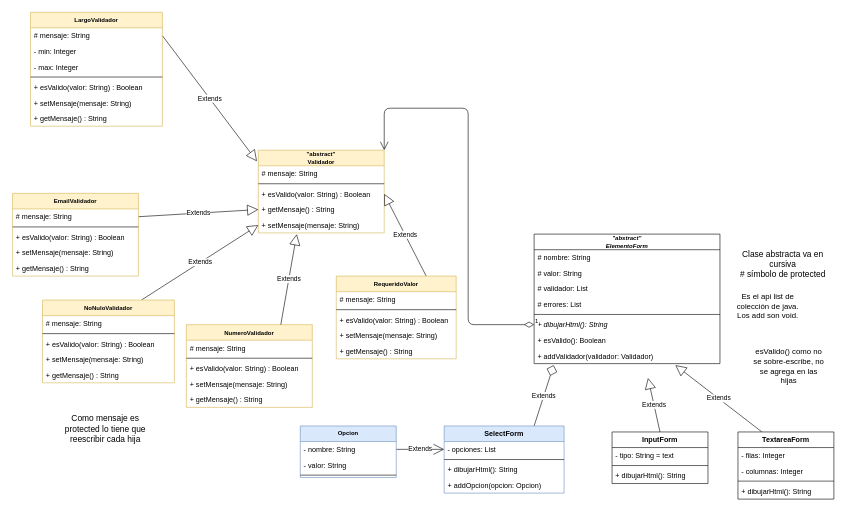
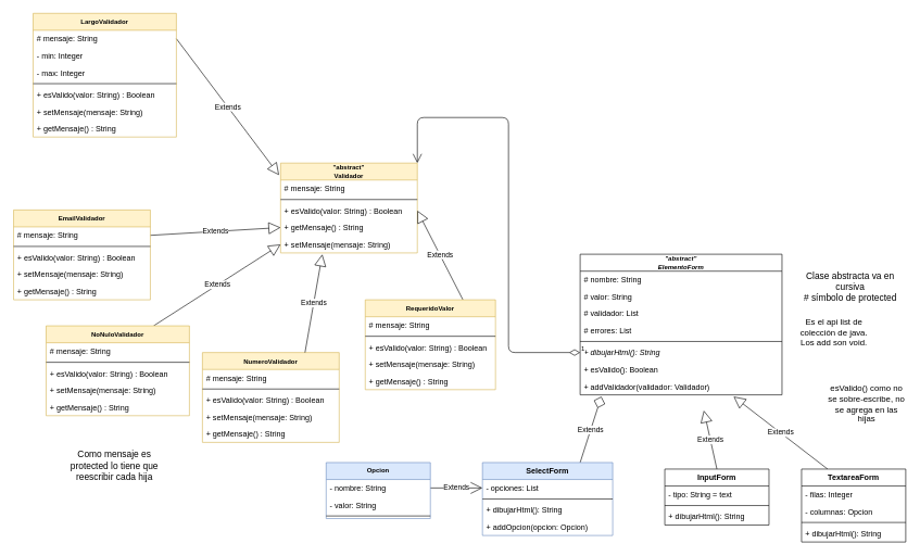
  <mxCell id="0" />
  <mxCell id="1" parent="0" />
  <mxCell id="2" value="Extends" style="endArrow=diamond;endSize=16;endFill=0;html=1;exitX=0.75;exitY=0;exitDx=0;exitDy=0;entryX=0.105;entryY=1.101;entryDx=0;entryDy=0;entryPerimeter=0;" edge="1" parent="1" source="31" target="25"><mxGeometry width="160" relative="1" as="geometry"><mxPoint x="910" y="640" as="sourcePoint" /><mxPoint x="1033.77" y="601.326" as="targetPoint" /></mxGeometry></mxCell>
  <mxCell id="3" value="Extends" style="endArrow=block;endSize=16;endFill=0;html=1;exitX=0.25;exitY=0;exitDx=0;exitDy=0;entryX=0.76;entryY=1.101;entryDx=0;entryDy=0;entryPerimeter=0;" edge="1" parent="1" source="10" target="25"><mxGeometry width="160" relative="1" as="geometry"><mxPoint x="940" y="449" as="sourcePoint" /><mxPoint x="1151.86" y="600" as="targetPoint" /></mxGeometry></mxCell>
  <mxCell id="4" value="Extends" style="endArrow=block;endSize=16;endFill=0;html=1;exitX=0.5;exitY=0;exitDx=0;exitDy=0;" edge="1" parent="1" source="6"><mxGeometry width="160" relative="1" as="geometry"><mxPoint x="950" y="459" as="sourcePoint" /><mxPoint x="1080" y="630" as="targetPoint" /></mxGeometry></mxCell>
  <mxCell id="5" value="&lt;font style=&quot;font-size: 14px&quot;&gt;Clase abstracta va en cursiva&lt;br&gt;# símbolo de protected&lt;/font&gt;" style="text;html=1;strokeColor=none;fillColor=none;align=center;verticalAlign=middle;whiteSpace=wrap;rounded=0;" vertex="1" parent="1"><mxGeometry x="1220" y="410" width="170" height="60" as="geometry" /></mxCell>
  <mxCell id="6" value="InputForm" style="swimlane;fontStyle=1;align=center;verticalAlign=top;childLayout=stackLayout;horizontal=1;startSize=26;horizontalStack=0;resizeParent=1;resizeParentMax=0;resizeLast=0;collapsible=1;marginBottom=0;" vertex="1" parent="1"><mxGeometry x="1020" y="720" width="160" height="86" as="geometry" /></mxCell>
  <mxCell id="7" value="- tipo: String = text" style="text;strokeColor=none;fillColor=none;align=left;verticalAlign=top;spacingLeft=4;spacingRight=4;overflow=hidden;rotatable=0;points=[[0,0.5],[1,0.5]];portConstraint=eastwest;" vertex="1" parent="6"><mxGeometry y="26" width="160" height="26" as="geometry" /></mxCell>
  <mxCell id="8" value="" style="line;strokeWidth=1;fillColor=none;align=left;verticalAlign=middle;spacingTop=-1;spacingLeft=3;spacingRight=3;rotatable=0;labelPosition=right;points=[];portConstraint=eastwest;" vertex="1" parent="6"><mxGeometry y="52" width="160" height="8" as="geometry" /></mxCell>
  <mxCell id="9" value="+ dibujarHtml(): String" style="text;strokeColor=none;fillColor=none;align=left;verticalAlign=top;spacingLeft=4;spacingRight=4;overflow=hidden;rotatable=0;points=[[0,0.5],[1,0.5]];portConstraint=eastwest;fontStyle=0" vertex="1" parent="6"><mxGeometry y="60" width="160" height="26" as="geometry" /></mxCell>
  <mxCell id="10" value="TextareaForm" style="swimlane;fontStyle=1;align=center;verticalAlign=top;childLayout=stackLayout;horizontal=1;startSize=26;horizontalStack=0;resizeParent=1;resizeParentMax=0;resizeLast=0;collapsible=1;marginBottom=0;" vertex="1" parent="1"><mxGeometry x="1230" y="720" width="160" height="112" as="geometry" /></mxCell>
  <mxCell id="11" value="- filas: Integer" style="text;strokeColor=none;fillColor=none;align=left;verticalAlign=top;spacingLeft=4;spacingRight=4;overflow=hidden;rotatable=0;points=[[0,0.5],[1,0.5]];portConstraint=eastwest;" vertex="1" parent="10"><mxGeometry y="26" width="160" height="26" as="geometry" /></mxCell>
- <mxCell id="12" value="- columnas: Integer" style="text;strokeColor=none;fillColor=none;align=left;verticalAlign=top;spacingLeft=4;spacingRight=4;overflow=hidden;rotatable=0;points=[[0,0.5],[1,0.5]];portConstraint=eastwest;" vertex="1" parent="10"><mxGeometry y="52" width="160" height="26" as="geometry" /></mxCell>
+ <mxCell id="12" value="- columnas: Opcion" style="text;strokeColor=none;fillColor=none;align=left;verticalAlign=top;spacingLeft=4;spacingRight=4;overflow=hidden;rotatable=0;points=[[0,0.5],[1,0.5]];portConstraint=eastwest;" vertex="1" parent="10"><mxGeometry y="52" width="160" height="26" as="geometry" /></mxCell>
  <mxCell id="13" value="" style="line;strokeWidth=1;fillColor=none;align=left;verticalAlign=middle;spacingTop=-1;spacingLeft=3;spacingRight=3;rotatable=0;labelPosition=right;points=[];portConstraint=eastwest;" vertex="1" parent="10"><mxGeometry y="78" width="160" height="8" as="geometry" /></mxCell>
  <mxCell id="14" value="+ dibujarHtml(): String" style="text;strokeColor=none;fillColor=none;align=left;verticalAlign=top;spacingLeft=4;spacingRight=4;overflow=hidden;rotatable=0;points=[[0,0.5],[1,0.5]];portConstraint=eastwest;fontStyle=0" vertex="1" parent="10"><mxGeometry y="86" width="160" height="26" as="geometry" /></mxCell>
  <mxCell id="15" value="&lt;font style=&quot;font-size: 13px&quot;&gt;Es el api list de colección de java.&lt;br&gt;Los add son void.&lt;br&gt;&lt;/font&gt;" style="text;html=1;strokeColor=none;fillColor=none;align=center;verticalAlign=middle;whiteSpace=wrap;rounded=0;fontSize=10;" vertex="1" parent="1"><mxGeometry x="1220" y="460" width="120" height="100" as="geometry" /></mxCell>
- <mxCell id="16" value="&lt;span style=&quot;font-size: 13px&quot;&gt;esValido() como no se sobre-escribe, no se agrega en las hijas&lt;/span&gt;" style="text;html=1;strokeColor=none;fillColor=none;align=center;verticalAlign=middle;whiteSpace=wrap;rounded=0;fontSize=10;" vertex="1" parent="1"><mxGeometry x="1255" y="570" width="120" height="80" as="geometry" /></mxCell>
+ <mxCell id="16" value="&lt;span style=&quot;font-size: 13px&quot;&gt;esValido() como no se sobre-escribe, no se agrega en las hijas&lt;/span&gt;" style="text;html=1;strokeColor=none;fillColor=none;align=center;verticalAlign=middle;whiteSpace=wrap;rounded=0;fontSize=10;" vertex="1" parent="1"><mxGeometry x="1270" y="580" width="120" height="80" as="geometry" /></mxCell>
  <mxCell id="17" value="&quot;abstract&quot;&#10;ElementoForm" style="swimlane;fontStyle=3;align=center;verticalAlign=middle;childLayout=stackLayout;horizontal=1;startSize=26;horizontalStack=0;resizeParent=1;resizeParentMax=0;resizeLast=0;collapsible=1;marginBottom=0;spacing=0;whiteSpace=wrap;fontSize=10;" vertex="1" parent="1"><mxGeometry x="890" width="310" height="216" as="geometry" y="390"><mxRectangle x="280" width="120" height="26" as="alternateBounds" /></mxGeometry></mxCell>
  <mxCell id="18" value="# nombre: String" style="text;strokeColor=none;fillColor=none;align=left;verticalAlign=top;spacingLeft=4;spacingRight=4;overflow=hidden;rotatable=0;points=[[0,0.5],[1,0.5]];portConstraint=eastwest;" vertex="1" parent="17"><mxGeometry y="26" width="310" height="26" as="geometry" /></mxCell>
  <mxCell id="19" value="# valor: String" style="text;strokeColor=none;fillColor=none;align=left;verticalAlign=top;spacingLeft=4;spacingRight=4;overflow=hidden;rotatable=0;points=[[0,0.5],[1,0.5]];portConstraint=eastwest;" vertex="1" parent="17"><mxGeometry y="52" width="310" height="26" as="geometry" /></mxCell>
  <mxCell id="20" value="# validador: List" style="text;strokeColor=none;fillColor=none;align=left;verticalAlign=top;spacingLeft=4;spacingRight=4;overflow=hidden;rotatable=0;points=[[0,0.5],[1,0.5]];portConstraint=eastwest;" vertex="1" parent="17"><mxGeometry y="78" width="310" height="26" as="geometry" /></mxCell>
  <mxCell id="21" value="# errores: List" style="text;strokeColor=none;fillColor=none;align=left;verticalAlign=top;spacingLeft=4;spacingRight=4;overflow=hidden;rotatable=0;points=[[0,0.5],[1,0.5]];portConstraint=eastwest;" vertex="1" parent="17"><mxGeometry y="104" width="310" height="26" as="geometry" /></mxCell>
  <mxCell id="22" value="" style="line;strokeWidth=1;fillColor=none;align=left;verticalAlign=middle;spacingTop=-1;spacingLeft=3;spacingRight=3;rotatable=0;labelPosition=right;points=[];portConstraint=eastwest;" vertex="1" parent="17"><mxGeometry y="130" width="310" height="8" as="geometry" /></mxCell>
  <mxCell id="23" value="+ dibujarHtml(): String" style="text;strokeColor=none;fillColor=none;align=left;verticalAlign=top;spacingLeft=4;spacingRight=4;overflow=hidden;rotatable=0;points=[[0,0.5],[1,0.5]];portConstraint=eastwest;fontStyle=2" vertex="1" parent="17"><mxGeometry y="138" width="310" height="26" as="geometry" /></mxCell>
  <mxCell id="24" value="+ esValido(): Boolean" style="text;strokeColor=none;fillColor=none;align=left;verticalAlign=top;spacingLeft=4;spacingRight=4;overflow=hidden;rotatable=0;points=[[0,0.5],[1,0.5]];portConstraint=eastwest;fontStyle=0" vertex="1" parent="17"><mxGeometry y="164" width="310" height="26" as="geometry" /></mxCell>
  <mxCell id="25" value="+ addValidador(validador: Validador)" style="text;strokeColor=none;fillColor=none;align=left;verticalAlign=top;spacingLeft=4;spacingRight=4;overflow=hidden;rotatable=0;points=[[0,0.5],[1,0.5]];portConstraint=eastwest;fontStyle=0" vertex="1" parent="17"><mxGeometry y="190" width="310" height="26" as="geometry" /></mxCell>
  <mxCell id="26" value="Extends" style="endArrow=open;endSize=16;endFill=0;html=1;exitX=1;exitY=0.5;exitDx=0;exitDy=0;entryX=0;entryY=0.5;entryDx=0;entryDy=0;" edge="1" parent="1" source="28" target="32"><mxGeometry width="160" relative="1" as="geometry"><mxPoint x="920" y="710" as="sourcePoint" /><mxPoint x="932.55" y="618.626" as="targetPoint" /></mxGeometry></mxCell>
  <mxCell id="27" value="Opcion" style="swimlane;fontStyle=1;align=center;verticalAlign=top;childLayout=stackLayout;horizontal=1;startSize=26;horizontalStack=0;resizeParent=1;resizeParentMax=0;resizeLast=0;collapsible=1;marginBottom=0;fontSize=10;fillColor=#dae8fc;strokeColor=#6c8ebf;" vertex="1" parent="1"><mxGeometry x="500" y="710" width="160" height="86" as="geometry" /></mxCell>
  <mxCell id="28" value="- nombre: String" style="text;strokeColor=none;fillColor=none;align=left;verticalAlign=top;spacingLeft=4;spacingRight=4;overflow=hidden;rotatable=0;points=[[0,0.5],[1,0.5]];portConstraint=eastwest;" vertex="1" parent="27"><mxGeometry y="26" width="160" height="26" as="geometry" /></mxCell>
  <mxCell id="29" value="- valor: String" style="text;strokeColor=none;fillColor=none;align=left;verticalAlign=top;spacingLeft=4;spacingRight=4;overflow=hidden;rotatable=0;points=[[0,0.5],[1,0.5]];portConstraint=eastwest;" vertex="1" parent="27"><mxGeometry y="52" width="160" height="26" as="geometry" /></mxCell>
  <mxCell id="30" value="" style="line;strokeWidth=1;fillColor=none;align=left;verticalAlign=middle;spacingTop=-1;spacingLeft=3;spacingRight=3;rotatable=0;labelPosition=right;points=[];portConstraint=eastwest;" vertex="1" parent="27"><mxGeometry y="78" width="160" height="8" as="geometry" /></mxCell>
  <mxCell id="31" value="SelectForm" style="swimlane;fontStyle=1;align=center;verticalAlign=top;childLayout=stackLayout;horizontal=1;startSize=26;horizontalStack=0;resizeParent=1;resizeParentMax=0;resizeLast=0;collapsible=1;marginBottom=0;fillColor=#dae8fc;strokeColor=#6c8ebf;" vertex="1" parent="1"><mxGeometry x="740" y="710" width="200" height="112" as="geometry" /></mxCell>
  <mxCell id="32" value="- opciones: List" style="text;strokeColor=none;fillColor=none;align=left;verticalAlign=top;spacingLeft=4;spacingRight=4;overflow=hidden;rotatable=0;points=[[0,0.5],[1,0.5]];portConstraint=eastwest;" vertex="1" parent="31"><mxGeometry y="26" width="200" height="26" as="geometry" /></mxCell>
  <mxCell id="33" value="" style="line;strokeWidth=1;fillColor=none;align=left;verticalAlign=middle;spacingTop=-1;spacingLeft=3;spacingRight=3;rotatable=0;labelPosition=right;points=[];portConstraint=eastwest;" vertex="1" parent="31"><mxGeometry y="52" width="200" height="8" as="geometry" /></mxCell>
  <mxCell id="34" value="+ dibujarHtml(): String" style="text;strokeColor=none;fillColor=none;align=left;verticalAlign=top;spacingLeft=4;spacingRight=4;overflow=hidden;rotatable=0;points=[[0,0.5],[1,0.5]];portConstraint=eastwest;fontStyle=0" vertex="1" parent="31"><mxGeometry y="60" width="200" height="26" as="geometry" /></mxCell>
  <mxCell id="35" value="+ addOpcion(opcion: Opcion)" style="text;strokeColor=none;fillColor=none;align=left;verticalAlign=top;spacingLeft=4;spacingRight=4;overflow=hidden;rotatable=0;points=[[0,0.5],[1,0.5]];portConstraint=eastwest;fontStyle=0" vertex="1" parent="31"><mxGeometry y="86" width="200" height="26" as="geometry" /></mxCell>
  <mxCell id="36" value="1" style="endArrow=open;html=1;endSize=12;startArrow=diamondThin;startSize=14;startFill=0;edgeStyle=orthogonalEdgeStyle;align=left;verticalAlign=bottom;fontSize=10;entryX=1;entryY=0;entryDx=0;entryDy=0;exitX=0;exitY=0.5;exitDx=0;exitDy=0;" edge="1" parent="1" source="23" target="37"><mxGeometry x="-1" y="3" relative="1" as="geometry"><mxPoint x="570" y="1005" as="sourcePoint" /><mxPoint x="920" y="975" as="targetPoint" /><Array as="points"><mxPoint x="780" y="541" /><mxPoint x="780" y="180" /><mxPoint x="640" y="180" /></Array></mxGeometry></mxCell>
  <mxCell id="37" value="&quot;abstract&quot;&#10;Validador" style="swimlane;fontStyle=1;align=center;verticalAlign=middle;childLayout=stackLayout;horizontal=1;startSize=26;horizontalStack=0;resizeParent=1;resizeParentMax=0;resizeLast=0;collapsible=1;marginBottom=0;fontSize=10;fillColor=#fff2cc;strokeColor=#d6b656;" vertex="1" parent="1"><mxGeometry x="430" y="250" width="210" height="138" as="geometry" /></mxCell>
  <mxCell id="38" value="# mensaje: String" style="text;strokeColor=none;fillColor=none;align=left;verticalAlign=top;spacingLeft=4;spacingRight=4;overflow=hidden;rotatable=0;points=[[0,0.5],[1,0.5]];portConstraint=eastwest;" vertex="1" parent="37"><mxGeometry y="26" width="210" height="26" as="geometry" /></mxCell>
  <mxCell id="39" value="" style="line;strokeWidth=1;fillColor=none;align=left;verticalAlign=middle;spacingTop=-1;spacingLeft=3;spacingRight=3;rotatable=0;labelPosition=right;points=[];portConstraint=eastwest;" vertex="1" parent="37"><mxGeometry y="52" width="210" height="8" as="geometry" /></mxCell>
  <mxCell id="40" value="+ esValido(valor: String) : Boolean" style="text;strokeColor=none;fillColor=none;align=left;verticalAlign=top;spacingLeft=4;spacingRight=4;overflow=hidden;rotatable=0;points=[[0,0.5],[1,0.5]];portConstraint=eastwest;" vertex="1" parent="37"><mxGeometry y="60" width="210" height="26" as="geometry" /></mxCell>
  <mxCell id="41" value="+ getMensaje() : String" style="text;strokeColor=none;fillColor=none;align=left;verticalAlign=top;spacingLeft=4;spacingRight=4;overflow=hidden;rotatable=0;points=[[0,0.5],[1,0.5]];portConstraint=eastwest;" vertex="1" parent="37"><mxGeometry y="86" width="210" height="26" as="geometry" /></mxCell>
  <mxCell id="42" value="+ setMensaje(mensaje: String)" style="text;strokeColor=none;fillColor=none;align=left;verticalAlign=top;spacingLeft=4;spacingRight=4;overflow=hidden;rotatable=0;points=[[0,0.5],[1,0.5]];portConstraint=eastwest;" vertex="1" parent="37"><mxGeometry y="112" width="210" height="26" as="geometry" /></mxCell>
  <mxCell id="43" value="Extends" style="endArrow=block;endSize=16;endFill=0;html=1;entryX=0;entryY=0.5;entryDx=0;entryDy=0;exitX=0.75;exitY=0;exitDx=0;exitDy=0;" edge="1" parent="1" source="61" target="42"><mxGeometry width="160" relative="1" as="geometry"><mxPoint x="900" y="720" as="sourcePoint" /><mxPoint x="932.55" y="618.626" as="targetPoint" /></mxGeometry></mxCell>
  <mxCell id="44" value="Extends" style="endArrow=block;endSize=16;endFill=0;html=1;entryX=1;entryY=0.5;entryDx=0;entryDy=0;exitX=0.75;exitY=0;exitDx=0;exitDy=0;" edge="1" parent="1" source="51" target="40"><mxGeometry width="160" relative="1" as="geometry"><mxPoint x="400" y="410" as="sourcePoint" /><mxPoint x="440" y="333" as="targetPoint" /></mxGeometry></mxCell>
  <mxCell id="45" value="NumeroValidador" style="swimlane;fontStyle=1;align=center;verticalAlign=middle;childLayout=stackLayout;horizontal=1;startSize=26;horizontalStack=0;resizeParent=1;resizeParentMax=0;resizeLast=0;collapsible=1;marginBottom=0;fontSize=10;fillColor=#fff2cc;strokeColor=#d6b656;" vertex="1" parent="1"><mxGeometry x="310" y="541" width="210" height="138" as="geometry" /></mxCell>
  <mxCell id="46" value="# mensaje: String" style="text;strokeColor=none;fillColor=none;align=left;verticalAlign=top;spacingLeft=4;spacingRight=4;overflow=hidden;rotatable=0;points=[[0,0.5],[1,0.5]];portConstraint=eastwest;" vertex="1" parent="45"><mxGeometry y="26" width="210" height="26" as="geometry" /></mxCell>
  <mxCell id="47" value="" style="line;strokeWidth=1;fillColor=none;align=left;verticalAlign=middle;spacingTop=-1;spacingLeft=3;spacingRight=3;rotatable=0;labelPosition=right;points=[];portConstraint=eastwest;" vertex="1" parent="45"><mxGeometry y="52" width="210" height="8" as="geometry" /></mxCell>
  <mxCell id="48" value="+ esValido(valor: String) : Boolean" style="text;strokeColor=none;fillColor=none;align=left;verticalAlign=top;spacingLeft=4;spacingRight=4;overflow=hidden;rotatable=0;points=[[0,0.5],[1,0.5]];portConstraint=eastwest;" vertex="1" parent="45"><mxGeometry y="60" width="210" height="26" as="geometry" /></mxCell>
  <mxCell id="49" value="+ setMensaje(mensaje: String)" style="text;strokeColor=none;fillColor=none;align=left;verticalAlign=top;spacingLeft=4;spacingRight=4;overflow=hidden;rotatable=0;points=[[0,0.5],[1,0.5]];portConstraint=eastwest;" vertex="1" parent="45"><mxGeometry y="86" width="210" height="26" as="geometry" /></mxCell>
  <mxCell id="50" value="+ getMensaje() : String" style="text;strokeColor=none;fillColor=none;align=left;verticalAlign=top;spacingLeft=4;spacingRight=4;overflow=hidden;rotatable=0;points=[[0,0.5],[1,0.5]];portConstraint=eastwest;" vertex="1" parent="45"><mxGeometry y="112" width="210" height="26" as="geometry" /></mxCell>
  <mxCell id="51" value="RequeridoValor" style="swimlane;fontStyle=1;align=center;verticalAlign=middle;childLayout=stackLayout;horizontal=1;startSize=26;horizontalStack=0;resizeParent=1;resizeParentMax=0;resizeLast=0;collapsible=1;marginBottom=0;fontSize=10;fillColor=#fff2cc;strokeColor=#d6b656;" vertex="1" parent="1"><mxGeometry x="560" y="460" width="200" height="138" as="geometry" /></mxCell>
  <mxCell id="52" value="# mensaje: String" style="text;strokeColor=none;fillColor=none;align=left;verticalAlign=top;spacingLeft=4;spacingRight=4;overflow=hidden;rotatable=0;points=[[0,0.5],[1,0.5]];portConstraint=eastwest;" vertex="1" parent="51"><mxGeometry y="26" width="200" height="26" as="geometry" /></mxCell>
  <mxCell id="53" value="" style="line;strokeWidth=1;fillColor=none;align=left;verticalAlign=middle;spacingTop=-1;spacingLeft=3;spacingRight=3;rotatable=0;labelPosition=right;points=[];portConstraint=eastwest;" vertex="1" parent="51"><mxGeometry y="52" width="200" height="8" as="geometry" /></mxCell>
  <mxCell id="54" value="+ esValido(valor: String) : Boolean" style="text;strokeColor=none;fillColor=none;align=left;verticalAlign=top;spacingLeft=4;spacingRight=4;overflow=hidden;rotatable=0;points=[[0,0.5],[1,0.5]];portConstraint=eastwest;" vertex="1" parent="51"><mxGeometry y="60" width="200" height="26" as="geometry" /></mxCell>
  <mxCell id="55" value="+ setMensaje(mensaje: String)" style="text;strokeColor=none;fillColor=none;align=left;verticalAlign=top;spacingLeft=4;spacingRight=4;overflow=hidden;rotatable=0;points=[[0,0.5],[1,0.5]];portConstraint=eastwest;" vertex="1" parent="51"><mxGeometry y="86" width="200" height="26" as="geometry" /></mxCell>
  <mxCell id="56" value="+ getMensaje() : String" style="text;strokeColor=none;fillColor=none;align=left;verticalAlign=top;spacingLeft=4;spacingRight=4;overflow=hidden;rotatable=0;points=[[0,0.5],[1,0.5]];portConstraint=eastwest;" vertex="1" parent="51"><mxGeometry y="112" width="200" height="26" as="geometry" /></mxCell>
  <mxCell id="57" value="Extends" style="endArrow=block;endSize=16;endFill=0;html=1;exitX=0.75;exitY=0;exitDx=0;exitDy=0;entryX=0.305;entryY=1.081;entryDx=0;entryDy=0;entryPerimeter=0;" edge="1" parent="1" source="45" target="42"><mxGeometry width="160" relative="1" as="geometry"><mxPoint x="230" y="394" as="sourcePoint" /><mxPoint x="477" y="450" as="targetPoint" /></mxGeometry></mxCell>
  <mxCell id="58" value="Extends" style="endArrow=block;endSize=16;endFill=0;html=1;entryX=-0.011;entryY=0.134;entryDx=0;entryDy=0;exitX=1;exitY=0.5;exitDx=0;exitDy=0;entryPerimeter=0;" edge="1" parent="1" source="74" target="37"><mxGeometry width="160" relative="1" as="geometry"><mxPoint x="250" y="325" as="sourcePoint" /><mxPoint x="440" y="333" as="targetPoint" /></mxGeometry></mxCell>
  <mxCell id="59" value="Extends" style="endArrow=block;endSize=16;endFill=0;html=1;entryX=0;entryY=0.5;entryDx=0;entryDy=0;exitX=1;exitY=0.5;exitDx=0;exitDy=0;" edge="1" parent="1" source="68" target="41"><mxGeometry width="160" relative="1" as="geometry"><mxPoint x="119.52" y="427.898" as="sourcePoint" /><mxPoint x="440" y="333" as="targetPoint" /></mxGeometry></mxCell>
  <mxCell id="60" value="&lt;span style=&quot;font-size: 14px&quot;&gt;Como mensaje es protected lo tiene que reescribir cada hija&lt;/span&gt;" style="text;html=1;strokeColor=none;fillColor=none;align=center;verticalAlign=middle;whiteSpace=wrap;rounded=0;" vertex="1" parent="1"><mxGeometry x="90" y="685" width="170" height="60" as="geometry" /></mxCell>
  <mxCell id="61" value="NoNuloValidador" style="swimlane;fontStyle=1;align=center;verticalAlign=middle;childLayout=stackLayout;horizontal=1;startSize=26;horizontalStack=0;resizeParent=1;resizeParentMax=0;resizeLast=0;collapsible=1;marginBottom=0;fontSize=10;fillColor=#fff2cc;strokeColor=#d6b656;" vertex="1" parent="1"><mxGeometry x="70" y="500" width="220" height="138" as="geometry" /></mxCell>
  <mxCell id="62" value="# mensaje: String" style="text;strokeColor=none;fillColor=none;align=left;verticalAlign=top;spacingLeft=4;spacingRight=4;overflow=hidden;rotatable=0;points=[[0,0.5],[1,0.5]];portConstraint=eastwest;" vertex="1" parent="61"><mxGeometry y="26" width="220" height="26" as="geometry" /></mxCell>
  <mxCell id="63" value="" style="line;strokeWidth=1;fillColor=none;align=left;verticalAlign=middle;spacingTop=-1;spacingLeft=3;spacingRight=3;rotatable=0;labelPosition=right;points=[];portConstraint=eastwest;" vertex="1" parent="61"><mxGeometry y="52" width="220" height="8" as="geometry" /></mxCell>
  <mxCell id="64" value="+ esValido(valor: String) : Boolean" style="text;strokeColor=none;fillColor=none;align=left;verticalAlign=top;spacingLeft=4;spacingRight=4;overflow=hidden;rotatable=0;points=[[0,0.5],[1,0.5]];portConstraint=eastwest;" vertex="1" parent="61"><mxGeometry y="60" width="220" height="26" as="geometry" /></mxCell>
  <mxCell id="65" value="+ setMensaje(mensaje: String)" style="text;strokeColor=none;fillColor=none;align=left;verticalAlign=top;spacingLeft=4;spacingRight=4;overflow=hidden;rotatable=0;points=[[0,0.5],[1,0.5]];portConstraint=eastwest;" vertex="1" parent="61"><mxGeometry y="86" width="220" height="26" as="geometry" /></mxCell>
  <mxCell id="66" value="+ getMensaje() : String" style="text;strokeColor=none;fillColor=none;align=left;verticalAlign=top;spacingLeft=4;spacingRight=4;overflow=hidden;rotatable=0;points=[[0,0.5],[1,0.5]];portConstraint=eastwest;" vertex="1" parent="61"><mxGeometry y="112" width="220" height="26" as="geometry" /></mxCell>
  <mxCell id="67" value="EmailValidador" style="swimlane;fontStyle=1;align=center;verticalAlign=middle;childLayout=stackLayout;horizontal=1;startSize=26;horizontalStack=0;resizeParent=1;resizeParentMax=0;resizeLast=0;collapsible=1;marginBottom=0;fontSize=10;fillColor=#fff2cc;strokeColor=#d6b656;" vertex="1" parent="1"><mxGeometry x="20" y="322" width="210" height="138" as="geometry" /></mxCell>
  <mxCell id="68" value="# mensaje: String" style="text;strokeColor=none;fillColor=none;align=left;verticalAlign=top;spacingLeft=4;spacingRight=4;overflow=hidden;rotatable=0;points=[[0,0.5],[1,0.5]];portConstraint=eastwest;" vertex="1" parent="67"><mxGeometry y="26" width="210" height="26" as="geometry" /></mxCell>
  <mxCell id="69" value="" style="line;strokeWidth=1;fillColor=none;align=left;verticalAlign=middle;spacingTop=-1;spacingLeft=3;spacingRight=3;rotatable=0;labelPosition=right;points=[];portConstraint=eastwest;" vertex="1" parent="67"><mxGeometry y="52" width="210" height="8" as="geometry" /></mxCell>
  <mxCell id="70" value="+ esValido(valor: String) : Boolean" style="text;strokeColor=none;fillColor=none;align=left;verticalAlign=top;spacingLeft=4;spacingRight=4;overflow=hidden;rotatable=0;points=[[0,0.5],[1,0.5]];portConstraint=eastwest;" vertex="1" parent="67"><mxGeometry y="60" width="210" height="26" as="geometry" /></mxCell>
  <mxCell id="71" value="+ setMensaje(mensaje: String)" style="text;strokeColor=none;fillColor=none;align=left;verticalAlign=top;spacingLeft=4;spacingRight=4;overflow=hidden;rotatable=0;points=[[0,0.5],[1,0.5]];portConstraint=eastwest;" vertex="1" parent="67"><mxGeometry y="86" width="210" height="26" as="geometry" /></mxCell>
  <mxCell id="72" value="+ getMensaje() : String" style="text;strokeColor=none;fillColor=none;align=left;verticalAlign=top;spacingLeft=4;spacingRight=4;overflow=hidden;rotatable=0;points=[[0,0.5],[1,0.5]];portConstraint=eastwest;" vertex="1" parent="67"><mxGeometry y="112" width="210" height="26" as="geometry" /></mxCell>
  <mxCell id="73" value="LargoValidador" style="swimlane;fontStyle=1;align=center;verticalAlign=middle;childLayout=stackLayout;horizontal=1;startSize=26;horizontalStack=0;resizeParent=1;resizeParentMax=0;resizeLast=0;collapsible=1;marginBottom=0;fontSize=10;fillColor=#fff2cc;strokeColor=#d6b656;" vertex="1" parent="1"><mxGeometry x="50" y="20" width="220" height="190" as="geometry" /></mxCell>
  <mxCell id="74" value="# mensaje: String" style="text;strokeColor=none;fillColor=none;align=left;verticalAlign=top;spacingLeft=4;spacingRight=4;overflow=hidden;rotatable=0;points=[[0,0.5],[1,0.5]];portConstraint=eastwest;" vertex="1" parent="73"><mxGeometry y="26" width="220" height="26" as="geometry" /></mxCell>
  <mxCell id="75" value="- min: Integer" style="text;strokeColor=none;fillColor=none;align=left;verticalAlign=top;spacingLeft=4;spacingRight=4;overflow=hidden;rotatable=0;points=[[0,0.5],[1,0.5]];portConstraint=eastwest;" vertex="1" parent="73"><mxGeometry y="52" width="220" height="26" as="geometry" /></mxCell>
  <mxCell id="76" value="- max: Integer" style="text;strokeColor=none;fillColor=none;align=left;verticalAlign=top;spacingLeft=4;spacingRight=4;overflow=hidden;rotatable=0;points=[[0,0.5],[1,0.5]];portConstraint=eastwest;" vertex="1" parent="73"><mxGeometry y="78" width="220" height="26" as="geometry" /></mxCell>
  <mxCell id="77" value="" style="line;strokeWidth=1;fillColor=none;align=left;verticalAlign=middle;spacingTop=-1;spacingLeft=3;spacingRight=3;rotatable=0;labelPosition=right;points=[];portConstraint=eastwest;" vertex="1" parent="73"><mxGeometry y="104" width="220" height="8" as="geometry" /></mxCell>
  <mxCell id="78" value="+ esValido(valor: String) : Boolean" style="text;strokeColor=none;fillColor=none;align=left;verticalAlign=top;spacingLeft=4;spacingRight=4;overflow=hidden;rotatable=0;points=[[0,0.5],[1,0.5]];portConstraint=eastwest;" vertex="1" parent="73"><mxGeometry y="112" width="220" height="26" as="geometry" /></mxCell>
  <mxCell id="79" value="+ setMensaje(mensaje: String)" style="text;strokeColor=none;fillColor=none;align=left;verticalAlign=top;spacingLeft=4;spacingRight=4;overflow=hidden;rotatable=0;points=[[0,0.5],[1,0.5]];portConstraint=eastwest;" vertex="1" parent="73"><mxGeometry y="138" width="220" height="26" as="geometry" /></mxCell>
  <mxCell id="80" value="+ getMensaje() : String" style="text;strokeColor=none;fillColor=none;align=left;verticalAlign=top;spacingLeft=4;spacingRight=4;overflow=hidden;rotatable=0;points=[[0,0.5],[1,0.5]];portConstraint=eastwest;" vertex="1" parent="73"><mxGeometry y="164" width="220" height="26" as="geometry" /></mxCell>
